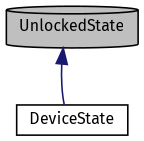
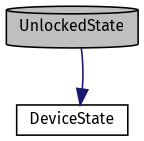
  digraph {
    fontname="Fira Sans"
    node [color=black fontname="Fira Sans" fontsize=10 style=filled]
    n1 [fillcolor=grey75 fontcolor=black height=0.2 label=UnlockedState shape=cylinder width=0.4]
    n2 [fillcolor=white height=0.2 label=DeviceState shape=box width=0.4]
-   n1 -> n2 [color=midnightblue dir=back fontname="Fira Sans" fontsize=10 labelfontname=Helvetica labelfontsize=10 style=solid]
+   n2 -> n1 [color=midnightblue dir=back fontname="Fira Sans" fontsize=10 labelfontname=Helvetica labelfontsize=10 style=solid]
  }
